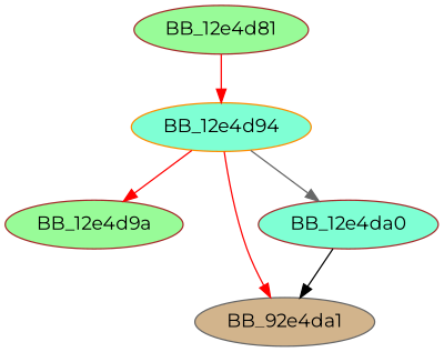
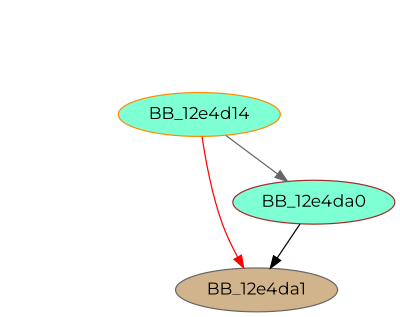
  digraph {
    fontname=Montserrat
    node [color=brown fillcolor=aquamarine fontname=Montserrat style=filled]
    edge [color=red fontname=Montserrat]
-   BB_12e4d94 [color=darkorange]
-   BB_12e4d81 [fillcolor=palegreen]
-   BB_12e4d9a [fillcolor=palegreen]
-   BB_12e4da1 [color=gray40 fillcolor=tan label=BB_92e4da1]
+   BB_12e4d94 [color=darkorange label=BB_12e4d14]
+   BB_12e4da1 [color=gray40 fillcolor=tan]
    BB_12e4da0
-   BB_12e4d94 -> BB_12e4d9a
    BB_12e4d94 -> BB_12e4da1
    BB_12e4d94 -> BB_12e4da0 [color=gray40]
-   BB_12e4d81 -> BB_12e4d94
    BB_12e4da0 -> BB_12e4da1 [color=black]
  }
